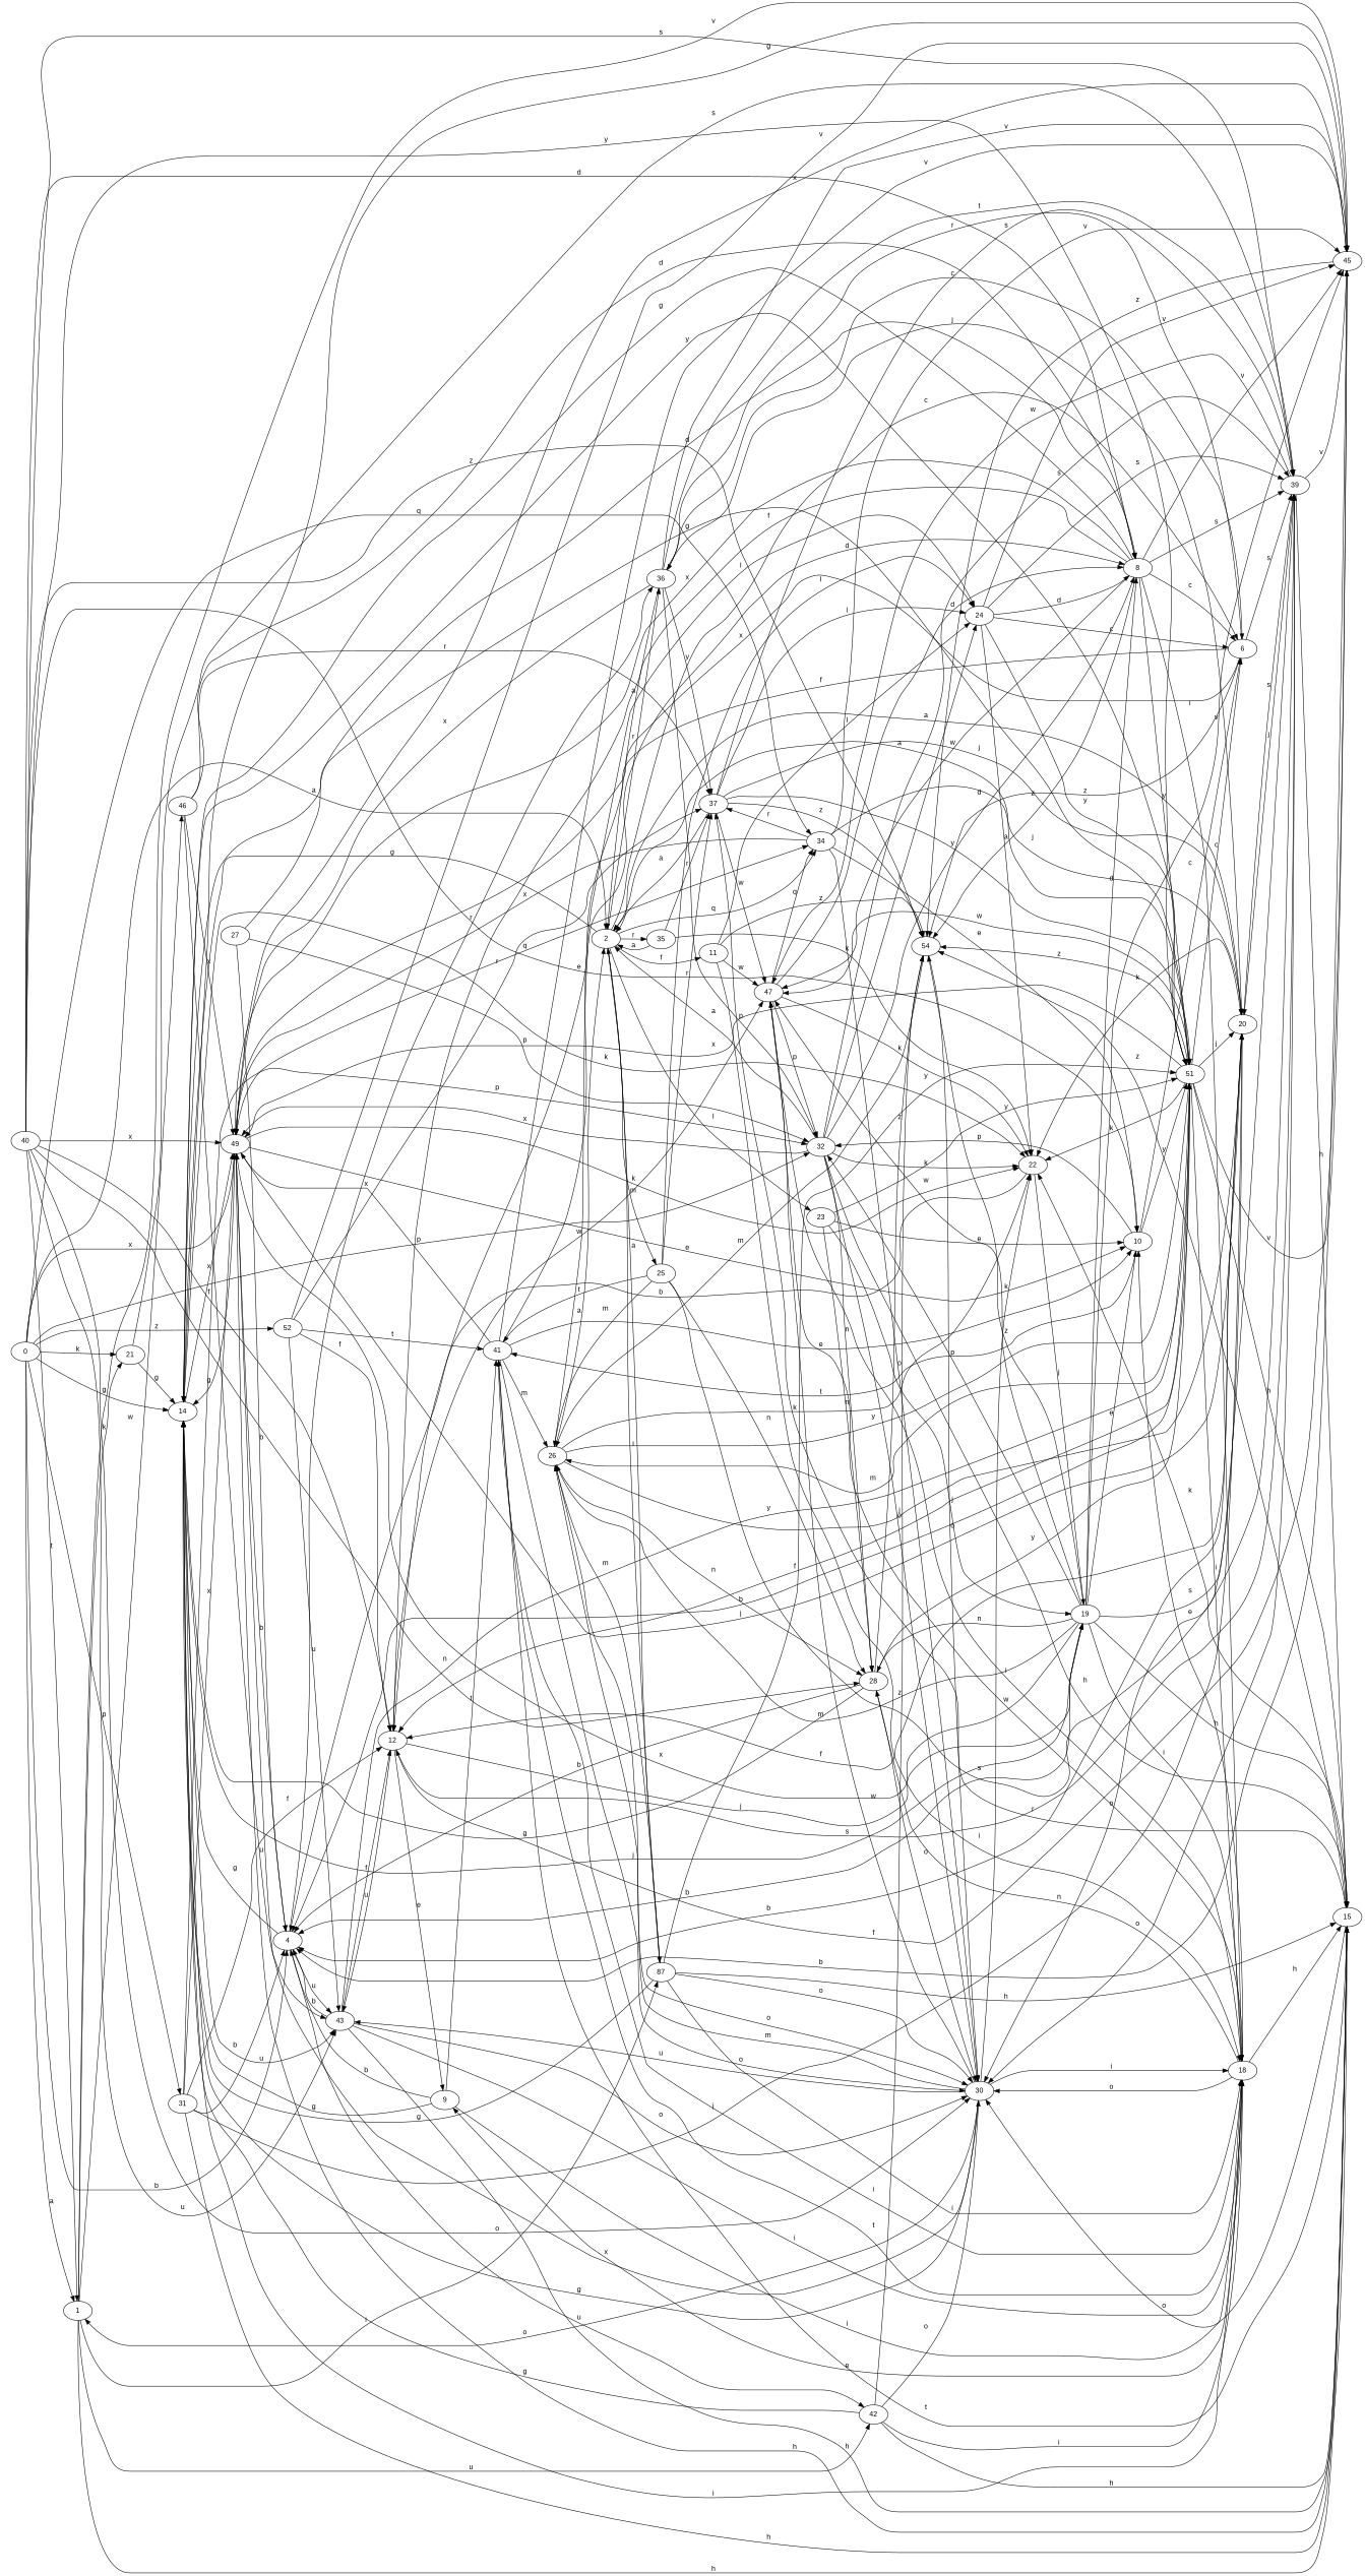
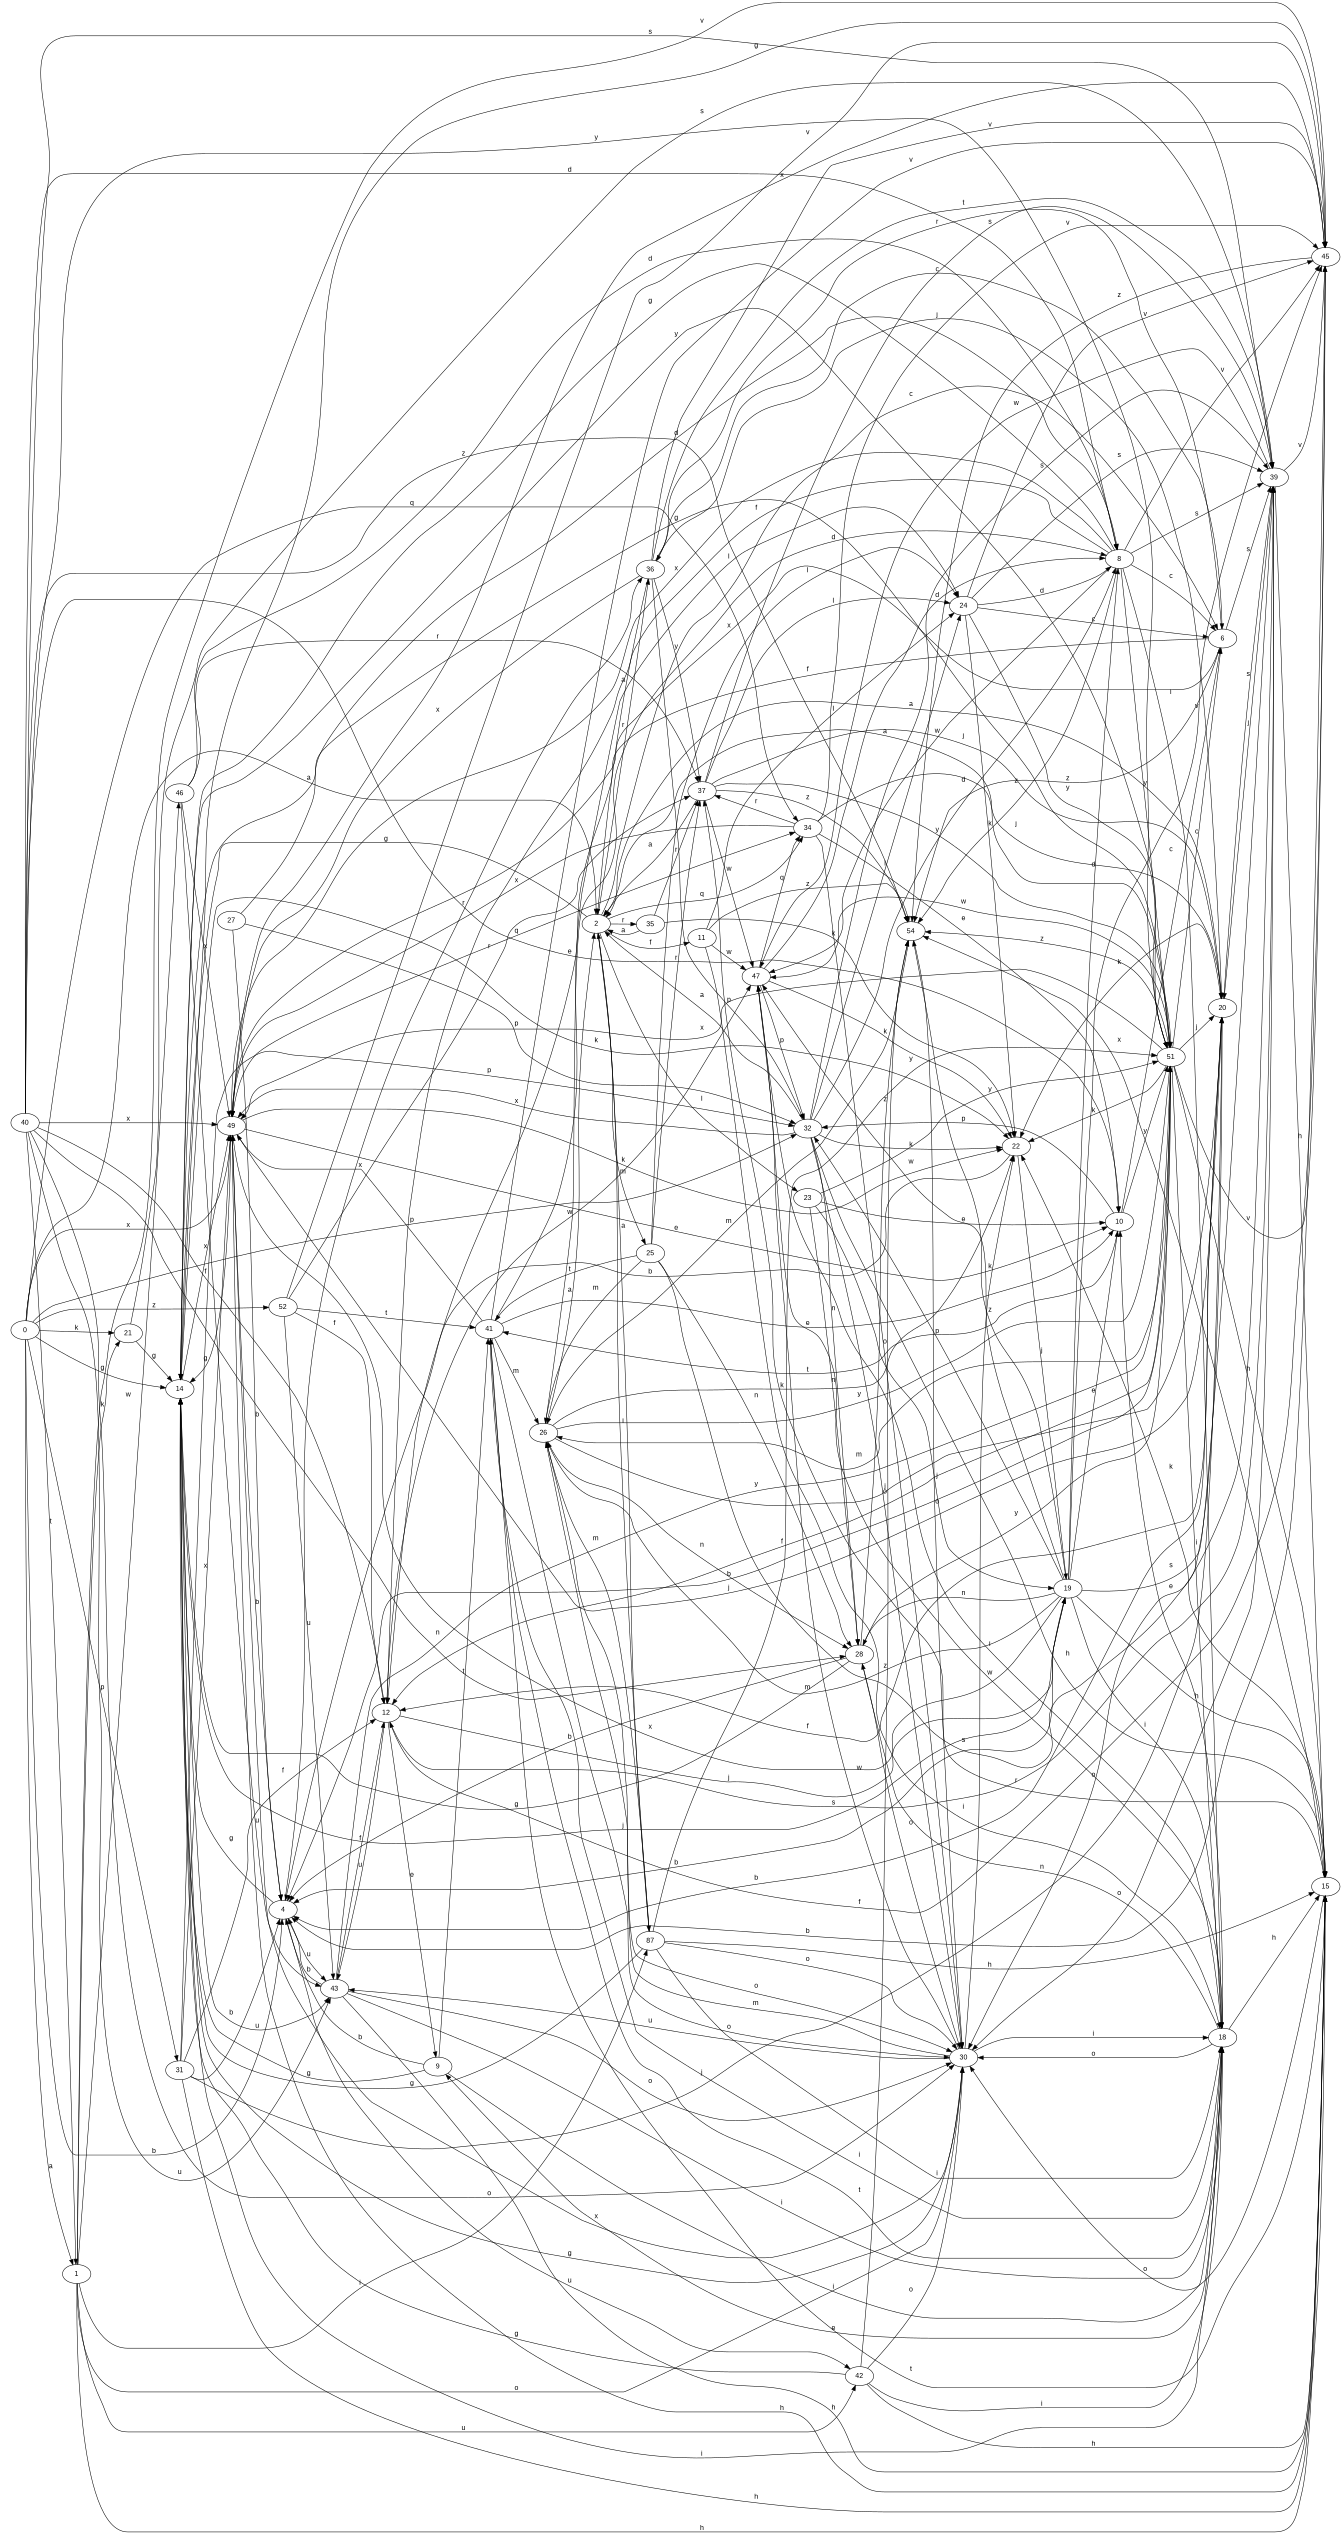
  strict digraph {
    fontname="Liberation Sans"
    rankdir=LR
    node [fontname="Liberation Sans"]
    edge [fontname="Liberation Sans"]
    0
    1
    2
    4
    14
    21
    31
    32
    34
    49
    52
    15
    n13 [label=87]
    30
    42
    45
    46
    6
    11
    23
    25
    35
    36
    43
    18
    51
    19
    22
    39
    12
    20
    8
    24
    28
    10
    37
    41
    54
    26
    47
    40
    27
    9
    0 -> 1 [label=a]
    0 -> 2 [label=a]
    0 -> 4 [label=b]
    0 -> 14 [label=g]
    0 -> 21 [label=k]
    0 -> 31 [label=p]
    0 -> 32 [label=p]
    0 -> 34 [label=q]
    0 -> 49 [label=x]
    0 -> 52 [label=z]
    1 -> 21 [label=k]
    1 -> 15 [label=h]
    1 -> n13 [label=i]
-   30 -> 1 [label=o]
+   1 -> 30 [label=o]
    1 -> 42 [label=u]
    1 -> 45 [label=v]
    1 -> 46 [label=w]
    2 -> 14 [label=g]
    2 -> 34 [label=q]
    2 -> n13 [label=i]
    2 -> 6 [label=c]
    2 -> 11 [label=f]
    2 -> 23 [label=l]
    2 -> 25 [label=m]
    2 -> 35 [label=r]
    2 -> 36 [label=r]
    4 -> 14 [label=g]
    4 -> 42 [label=u]
    4 -> 36 [label=r]
    4 -> 43 [label=u]
    14 -> 49 [label=x]
    14 -> 43 [label=u]
    14 -> 18 [label=i]
    14 -> 51 [label=y]
    14 -> 19 [label=j]
    14 -> 22 [label=k]
    21 -> 14 [label=g]
    21 -> 39 [label=s]
    31 -> 4 [label=b]
    31 -> 32 [label=p]
    31 -> 49 [label=x]
    31 -> 15 [label=h]
    31 -> 12 [label=f]
    31 -> 20 [label=j]
    32 -> 2 [label=a]
    32 -> 49 [label=x]
    32 -> 15 [label=h]
    32 -> 30 [label=o]
    32 -> 22 [label=k]
    32 -> 39 [label=s]
    32 -> 8 [label=d]
    32 -> 24 [label=l]
    32 -> 28 [label=n]
    34 -> 49 [label=x]
    34 -> 30 [label=o]
    34 -> 45 [label=v]
    34 -> 20 [label=j]
    34 -> 10 [label=e]
    34 -> 37 [label=r]
    49 -> 4 [label=b]
    49 -> 14 [label=g]
    49 -> 34 [label=q]
    49 -> 15 [label=h]
    49 -> 22 [label=k]
    49 -> 20 [label=j]
    49 -> 10 [label=e]
    52 -> 45 [label=v]
    52 -> 43 [label=u]
    52 -> 12 [label=f]
    52 -> 37 [label=r]
    52 -> 41 [label=t]
    15 -> 30 [label=o]
    15 -> 22 [label=k]
    15 -> 37 [label=r]
    15 -> 41 [label=t]
-   15 -> 54 [label=z]
+   15 -> 54 [label=x]
    n13 -> 2 [label=a]
    n13 -> 14 [label=g]
    n13 -> 15 [label=h]
    n13 -> 30 [label=o]
    n13 -> 18 [label=i]
    n13 -> 51 [label=y]
    n13 -> 26 [label=m]
    30 -> 14 [label=g]
    30 -> 49 [label=x]
    30 -> 43 [label=u]
    30 -> 18 [label=i]
    30 -> 22 [label=k]
    30 -> 26 [label=m]
    30 -> 47 [label=w]
    42 -> 14 [label=g]
    42 -> 15 [label=h]
    42 -> 30 [label=o]
    42 -> 18 [label=i]
    42 -> 54 [label=z]
    45 -> 4 [label=b]
    45 -> 14 [label=g]
    45 -> 49 [label=x]
    45 -> 12 [label=f]
    45 -> 54 [label=z]
    46 -> 49 [label=x]
    46 -> 43 [label=u]
    46 -> 8 [label=d]
    46 -> 37 [label=r]
    6 -> 49 [label=x]
    6 -> 36 [label=r]
    6 -> 39 [label=s]
    6 -> 12 [label=f]
    6 -> 54 [label=z]
    11 -> 18 [label=i]
    11 -> 24 [label=l]
    11 -> 54 [label=z]
    11 -> 47 [label=w]
    23 -> 51 [label=y]
    23 -> 19 [label=j]
    23 -> 28 [label=n]
    23 -> 10 [label=e]
    25 -> 39 [label=s]
    25 -> 24 [label=l]
    25 -> 28 [label=n]
    25 -> 37 [label=r]
    25 -> 41 [label=t]
    25 -> 26 [label=m]
    35 -> 2 [label=a]
    35 -> 22 [label=k]
    35 -> 37 [label=r]
    36 -> 2 [label=a]
    36 -> 32 [label=p]
    36 -> 49 [label=x]
    36 -> 45 [label=v]
    36 -> 6 [label=c]
    36 -> 39 [label=t]
    36 -> 20 [label=j]
    36 -> 37 [label=y]
    43 -> 4 [label=b]
    43 -> 15 [label=h]
    43 -> 30 [label=o]
    43 -> 18 [label=i]
    43 -> 51 [label=y]
    43 -> 12 [label=f]
    18 -> 15 [label=h]
    18 -> 30 [label=o]
    18 -> 28 [label=n]
    18 -> 10 [label=e]
    18 -> 41 [label=t]
    18 -> 47 [label=w]
    18 -> 9 [label=e]
    51 -> 2 [label=a]
    51 -> 4 [label=b]
    51 -> 14 [label=g]
    51 -> 49 [label=x]
    51 -> 15 [label=h]
    51 -> 45 [label=v]
    51 -> 6 [label=c]
    51 -> 18 [label=i]
    51 -> 22 [label=k]
    51 -> 12 [label=f]
    51 -> 20 [label=j]
    51 -> 54 [label=z]
    51 -> 26 [label=m]
    51 -> 47 [label=w]
    19 -> 4 [label=b]
    19 -> 32 [label=p]
    19 -> 49 [label=x]
    19 -> 15 [label=h]
    19 -> 45 [label=v]
    19 -> 18 [label=i]
    19 -> 39 [label=s]
    19 -> 8 [label=d]
    19 -> 28 [label=n]
    19 -> 10 [label=e]
    19 -> 54 [label=z]
    19 -> 26 [label=m]
    19 -> 47 [label=w]
    22 -> 4 [label=b]
    22 -> 19 [label=j]
    39 -> 15 [label=h]
    39 -> 30 [label=o]
    39 -> 45 [label=v]
    39 -> 20 [label=j]
    39 -> 47 [label=w]
    12 -> 43 [label=u]
    12 -> 19 [label=j]
    12 -> 39 [label=s]
    12 -> 47 [label=w]
    12 -> 9 [label=e]
    20 -> 2 [label=a]
    20 -> 4 [label=b]
    20 -> 30 [label=o]
    20 -> 22 [label=k]
    20 -> 39 [label=s]
    20 -> 12 [label=f]
    8 -> 14 [label=g]
    8 -> 49 [label=x]
    8 -> 45 [label=v]
    8 -> 6 [label=c]
    8 -> 18 [label=i]
    8 -> 51 [label=y]
    8 -> 39 [label=s]
    8 -> 12 [label=f]
    8 -> 54 [label=z]
    8 -> 47 [label=w]
    24 -> 45 [label=v]
    24 -> 6 [label=c]
    24 -> 51 [label=y]
-   24 -> 22 [label=a]
+   24 -> 22 [label=k]
    24 -> 39 [label=s]
    24 -> 8 [label=d]
    28 -> 4 [label=b]
    28 -> 14 [label=g]
    28 -> 30 [label=o]
    28 -> 51 [label=y]
    28 -> 54 [label=z]
    10 -> 32 [label=p]
    10 -> 6 [label=c]
    10 -> 51 [label=y]
    10 -> 41 [label=t]
    37 -> 2 [label=a]
    37 -> 51 [label=y]
    37 -> 39 [label=s]
    37 -> 20 [label=j]
    37 -> 24 [label=l]
    37 -> 54 [label=z]
    37 -> 47 [label=w]
    41 -> 49 [label=x]
    41 -> 30 [label=o]
    41 -> 45 [label=v]
    41 -> 18 [label=i]
    41 -> 24 [label=l]
    41 -> 10 [label=e]
    41 -> 26 [label=m]
    54 -> 30 [label=o]
    54 -> 26 [label=m]
    26 -> 2 [label=a]
    26 -> 30 [label=o]
    26 -> 51 [label=y]
    26 -> 22 [label=k]
    26 -> 20 [label=j]
    26 -> 8 [label=d]
    26 -> 28 [label=n]
    47 -> 32 [label=p]
    47 -> 34 [label=q]
    47 -> 18 [label=i]
    47 -> 22 [label=k]
    47 -> 8 [label=d]
    40 -> 1 [label=t]
    40 -> 49 [label=x]
    40 -> 30 [label=o]
    40 -> 43 [label=u]
    40 -> 51 [label=y]
    40 -> 39 [label=s]
    40 -> 12 [label=f]
    40 -> 8 [label=d]
    40 -> 28 [label=n]
    40 -> 10 [label=e]
    40 -> 54 [label=z]
    27 -> 4 [label=b]
    27 -> 32 [label=p]
    27 -> 8 [label=d]
    9 -> 4 [label=b]
    9 -> 14 [label=g]
    9 -> 18 [label=i]
    9 -> 41 [label=t]
  }
